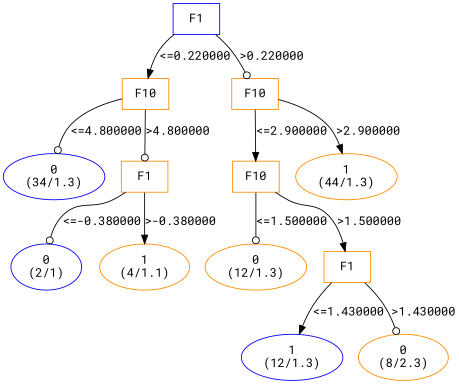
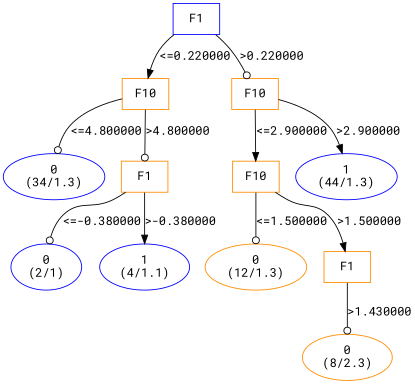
  digraph {
    fontname="Roboto Mono"
    node [color=darkorange fontname="Roboto Mono" shape=ellipse]
    edge [arrowhead=normal fontname="Roboto Mono"]
    n1 [color=blue label="F1\n" shape=box]
    n2 [label="F10\n" shape=box]
    n3 [label="F10\n" shape=box]
    n4 [color=blue label="0\n(34/1.3)"]
    n5 [label="F1\n" shape=box]
    n6 [label="F10\n" shape=box]
-   n7 [label="1\n(44/1.3)"]
+   n7 [color=blue label="1\n(44/1.3)"]
    n8 [color=blue label="0\n(2/1)"]
-   n9 [label="1\n(4/1.1)"]
+   n9 [color=blue label="1\n(4/1.1)"]
    n10 [label="0\n(12/1.3)"]
    n11 [label="F1\n" shape=box]
-   n12 [color=blue label="1\n(12/1.3)"]
    n13 [label="0\n(8/2.3)"]
    n1 -> n2 [label="<=0.220000"]
    n1 -> n3 [arrowhead=odot label=">0.220000"]
    n2 -> n4 [arrowhead=odot label="<=4.800000"]
    n2 -> n5 [arrowhead=odot label=">4.800000"]
    n3 -> n6 [label="<=2.900000"]
    n3 -> n7 [label=">2.900000"]
    n5 -> n8 [arrowhead=odot label="<=-0.380000"]
    n5 -> n9 [label=">-0.380000"]
    n6 -> n10 [arrowhead=odot label="<=1.500000"]
    n6 -> n11 [label=">1.500000"]
-   n11 -> n12 [label="<=1.430000"]
    n11 -> n13 [arrowhead=odot label=">1.430000"]
  }
